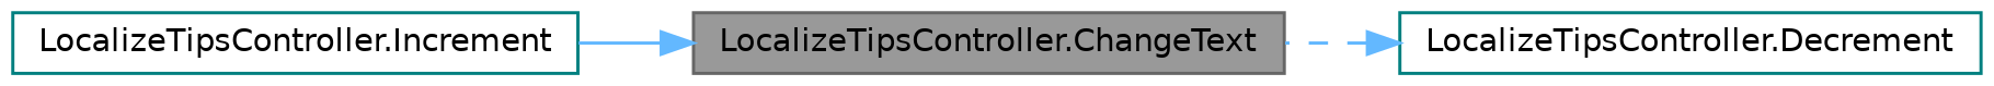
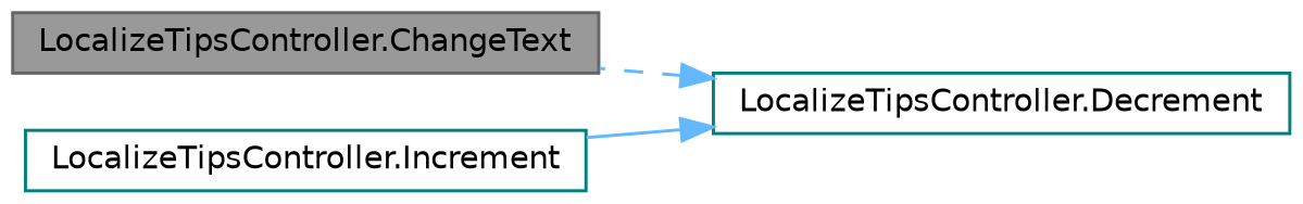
  digraph {
    rankdir=RL
    node [color=teal fillcolor=white fontname=Helvetica fontsize=10 shape=box style=filled]
    edge [color=steelblue1 dir=back fontname=Helvetica fontsize=10 labelfontname=Helvetica labelfontsize=10]
    n1 [color=gray40 fillcolor=grey60 fontcolor=black height=0.2 label="LocalizeTipsController.ChangeText" width=0.4]
    n2 [height=0.2 label="LocalizeTipsController.Increment" width=0.4]
    n3 [height=0.2 label="LocalizeTipsController.Decrement" width=0.4]
-   n1 -> n2 [style=solid]
+   n3 -> n2 [style=solid]
    n3 -> n1 [style=dashed]
  }
